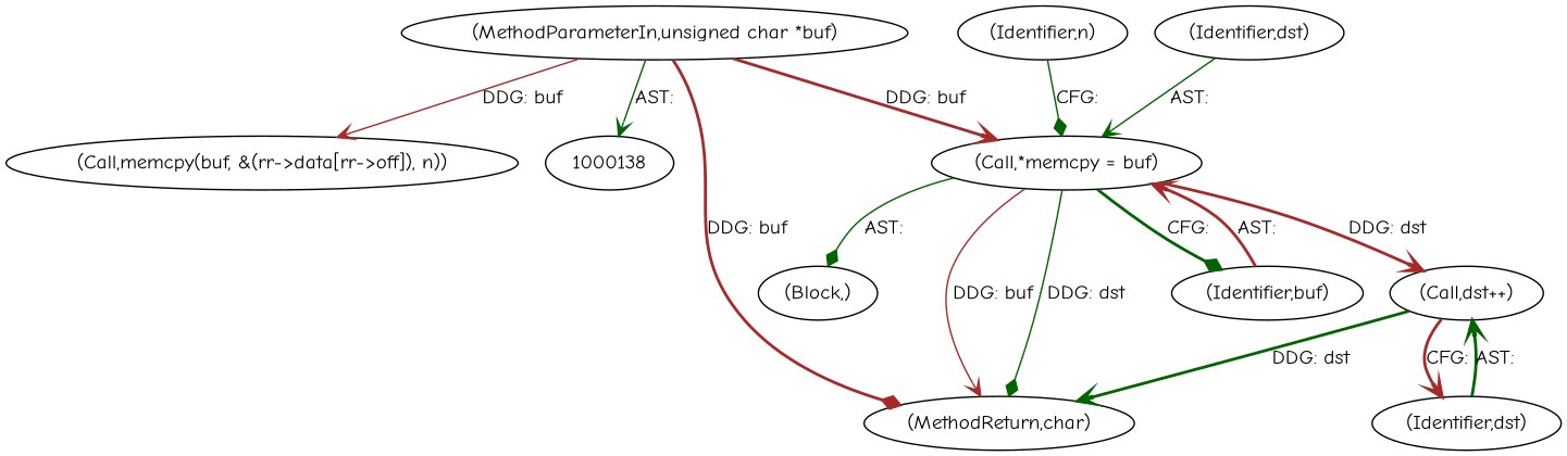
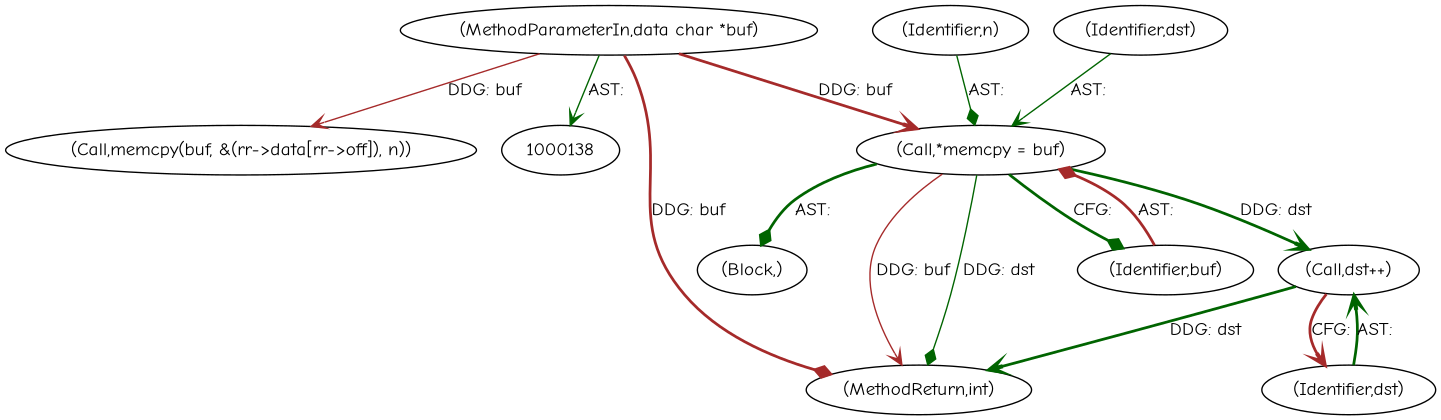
  digraph {
    fontname="Comic Neue"
    node [fontname="Comic Neue"]
    edge [arrowhead=vee color=darkgreen fontname="Comic Neue" style=bold]
    n1 [label="(Call,*memcpy = buf)"]
    n2 [label="(Call,dst++)"]
    n3 [label="(Block,)"]
-   n4 [label="(MethodReturn,char)"]
+   n4 [label="(MethodReturn,int)"]
    n5 [label="(Identifier,buf)"]
    n6 [label="(Identifier,dst)"]
-   n7 [label="(MethodParameterIn,unsigned char *buf)"]
+   n7 [label="(MethodParameterIn,data char *buf)"]
    n8 [label="(Call,memcpy(buf, &(rr->data[rr->off]), n))"]
    1000138
    n10 [label="(Identifier,n)"]
    n11 [label="(Identifier,dst)"]
-   n1 -> n2 [color=brown label="DDG: dst"]
-   n1 -> n3 [arrowhead=diamond label="AST: " style=solid]
+   n1 -> n2 [label="DDG: dst"]
+   n1 -> n3 [arrowhead=diamond label="AST: "]
    n1 -> n4 [color=brown label="DDG: buf" style=solid]
    n1 -> n4 [arrowhead=diamond label="DDG: dst" style=solid]
    n1 -> n5 [arrowhead=diamond label="CFG: "]
    n2 -> n4 [label="DDG: dst"]
    n2 -> n6 [color=brown label="CFG: "]
-   n5 -> n1 [color=brown label="AST: "]
+   n5 -> n1 [arrowhead=diamond color=brown label="AST: "]
    n6 -> n2 [label="AST: "]
    n7 -> n1 [color=brown label="DDG: buf"]
    n7 -> n4 [arrowhead=diamond color=brown label="DDG: buf"]
    n7 -> n8 [color=brown label="DDG: buf" style=solid]
    n7 -> 1000138 [label="AST: " style=solid]
-   n10 -> n1 [arrowhead=diamond label="CFG: " style=solid]
+   n10 -> n1 [arrowhead=diamond label="AST: " style=solid]
    n11 -> n1 [label="AST: " style=solid]
  }
